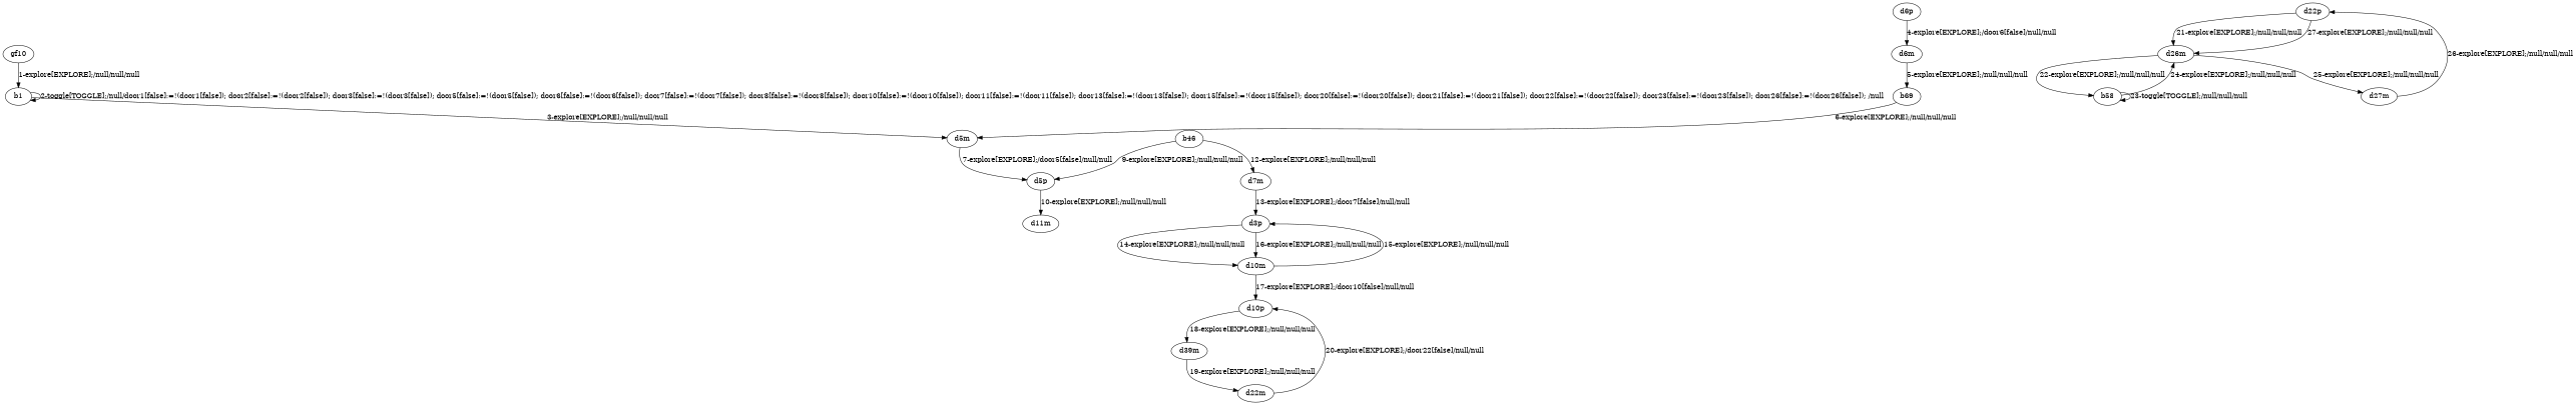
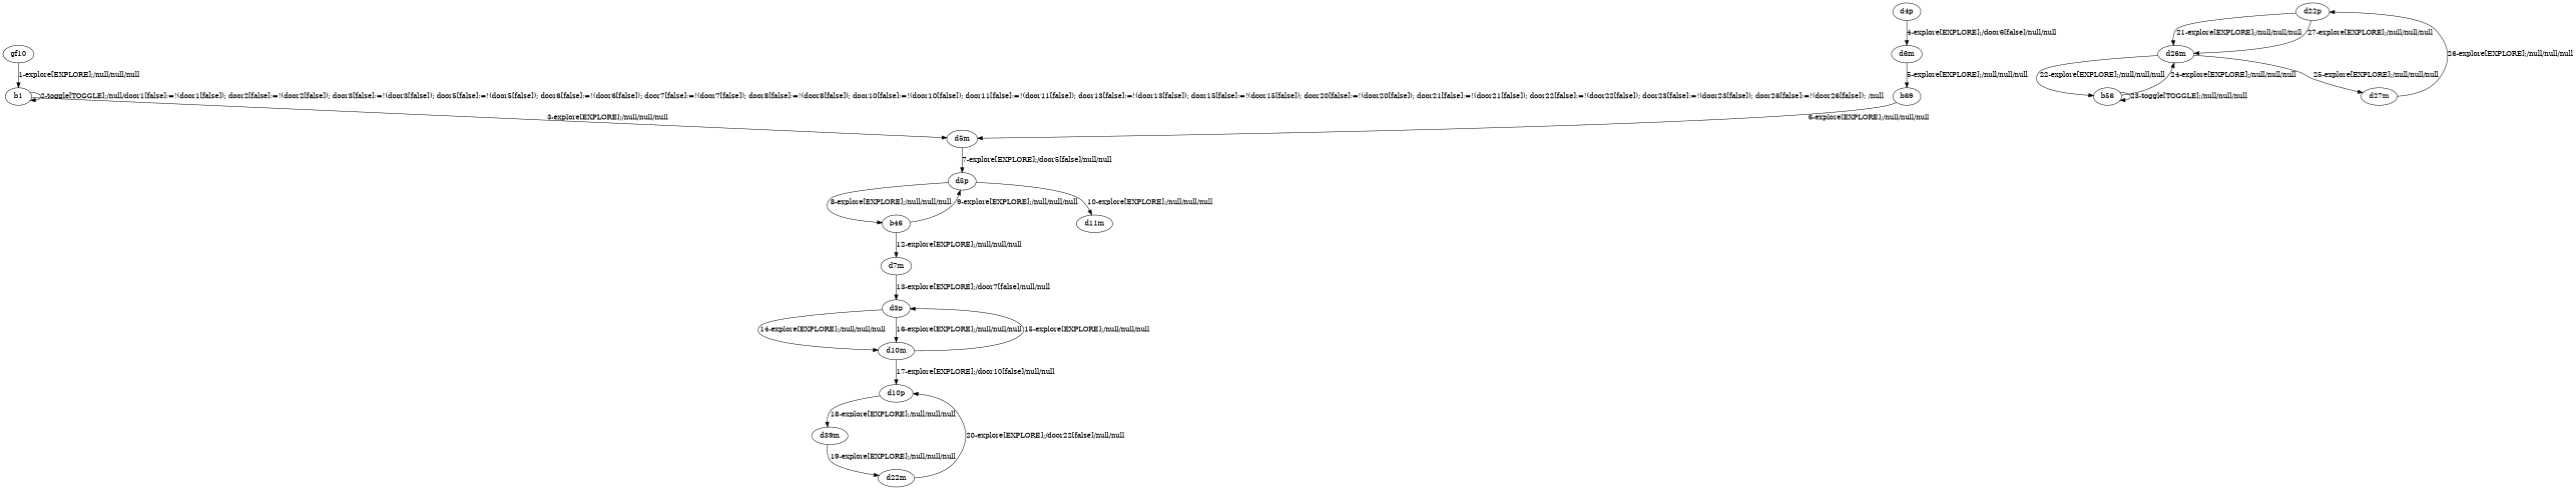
  digraph {
    n1 [label=gf10]
    b1
    d5m
-   d6p
+   d6p [label=d4p]
    d6m
    b69
    d5p
    b46
    d11m
    d7m
    n11 [label=d3p]
    d10m
    d10p
    n14 [label=d39m]
    d22m
    d22p
    d26m
-   b56 [label=b58]
+   b56
    d27m
    n1 -> b1 [label="1-explore[EXPLORE];/null/null/null"]
    b1 -> b1 [label="2-toggle[TOGGLE];/null/door1[false]:=!(door1[false]); door2[false]:=!(door2[false]); door3[false]:=!(door3[false]); door5[false]:=!(door5[false]); door6[false]:=!(door6[false]); door7[false]:=!(door7[false]); door8[false]:=!(door8[false]); door10[false]:=!(door10[false]); door11[false]:=!(door11[false]); door13[false]:=!(door13[false]); door15[false]:=!(door15[false]); door20[false]:=!(door20[false]); door21[false]:=!(door21[false]); door22[false]:=!(door22[false]); door23[false]:=!(door23[false]); door26[false]:=!(door26[false]); /null"]
    b1 -> d5m [label="3-explore[EXPLORE];/null/null/null"]
    d5m -> d5p [label="7-explore[EXPLORE];/door5[false]/null/null"]
    d6p -> d6m [label="4-explore[EXPLORE];/door6[false]/null/null"]
    d6m -> b69 [label="5-explore[EXPLORE];/null/null/null"]
    b69 -> d5m [label="6-explore[EXPLORE];/null/null/null"]
+   d5p -> b46 [label="8-explore[EXPLORE];/null/null/null"]
    d5p -> d11m [label="10-explore[EXPLORE];/null/null/null"]
    b46 -> d5p [label="9-explore[EXPLORE];/null/null/null"]
    b46 -> d7m [label="12-explore[EXPLORE];/null/null/null"]
    d7m -> n11 [label="13-explore[EXPLORE];/door7[false]/null/null"]
    n11 -> d10m [label="14-explore[EXPLORE];/null/null/null"]
    n11 -> d10m [label="16-explore[EXPLORE];/null/null/null"]
    d10m -> n11 [label="15-explore[EXPLORE];/null/null/null"]
    d10m -> d10p [label="17-explore[EXPLORE];/door10[false]/null/null"]
    d10p -> n14 [label="18-explore[EXPLORE];/null/null/null"]
    n14 -> d22m [label="19-explore[EXPLORE];/null/null/null"]
    d22m -> d10p [label="20-explore[EXPLORE];/door22[false]/null/null"]
    d22p -> d26m [label="21-explore[EXPLORE];/null/null/null"]
    d22p -> d26m [label="27-explore[EXPLORE];/null/null/null"]
    d26m -> b56 [label="22-explore[EXPLORE];/null/null/null"]
    d26m -> d27m [label="25-explore[EXPLORE];/null/null/null"]
    b56 -> d26m [label="24-explore[EXPLORE];/null/null/null"]
    b56 -> b56 [label="23-toggle[TOGGLE];/null/null/null"]
    d27m -> d22p [label="26-explore[EXPLORE];/null/null/null"]
  }
